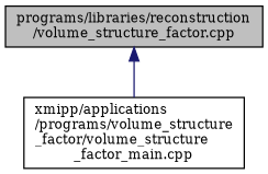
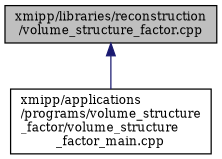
  digraph {
    fontname="DejaVu Serif"
    node [color=black fontname="DejaVu Serif" fontsize=10 shape=record style=filled]
-   n1 [fillcolor=grey75 fontcolor=black height=0.2 label="programs/libraries/reconstruction\l/volume_structure_factor.cpp" width=0.4]
+   n1 [fillcolor=grey75 fontcolor=black height=0.2 label="xmipp/libraries/reconstruction\l/volume_structure_factor.cpp" width=0.4]
    n2 [fillcolor=white height=0.2 label="xmipp/applications\l/programs/volume_structure\l_factor/volume_structure\l_factor_main.cpp" width=0.4]
    n1 -> n2 [color=midnightblue dir=back fontname="DejaVu Serif" fontsize=10 labelfontname=Helvetica labelfontsize=10 style=solid]
  }
